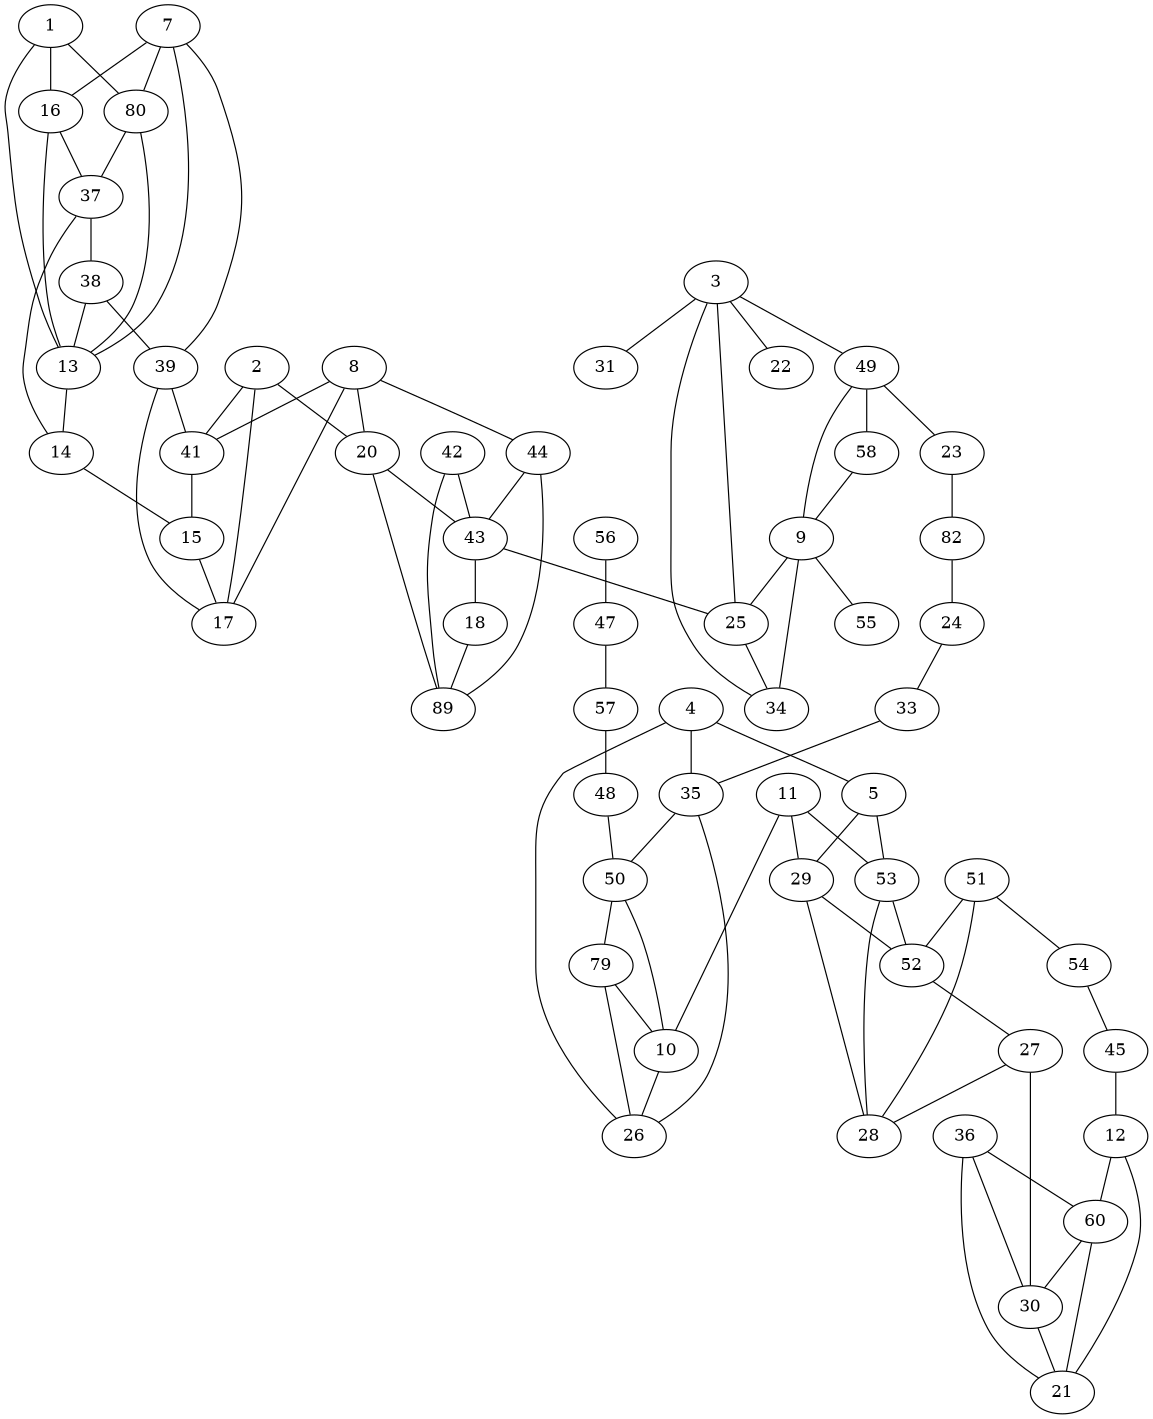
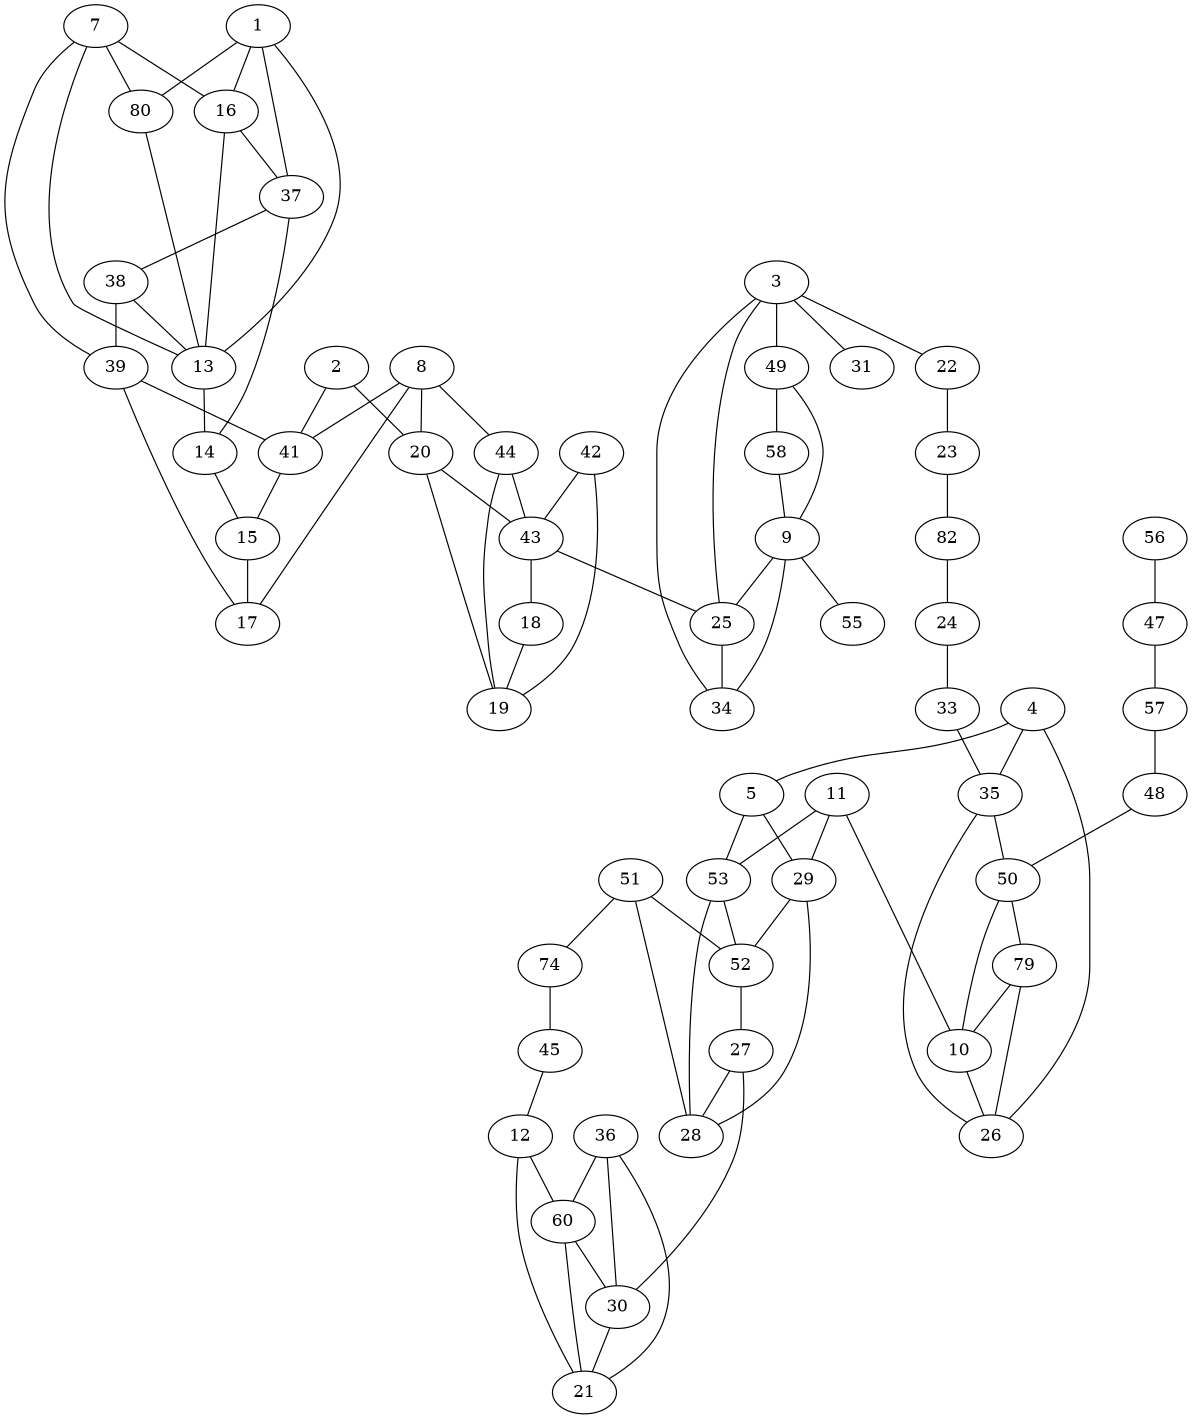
  graph {
    node [aaLength=5 sequence=RLDHFNQVT type=1]
    edge [distance0=0.0 frequency=1 type0=2]
    1 [aaLength=10 sequence=DLAKSREFYV type=0]
    13 [sequence=HVTEE]
    16 [aaLength=11 sequence=IVRCAYMEIVV]
    n4 [aaLength=11 label=80 sequence=IVRCAYMEIVV]
    14 [sequence=TIYLR]
    37 [sequence=HVTEE]
    15 [sequence=LVLRQ]
    38 [sequence=TIYLR]
    2 [aaLength=15 sequence=SPAEVDAAEAYYKEL type=0]
    17 [aaLength=9 sequence=AVAAFAYRV]
    20 [aaLength=4 sequence=TERR]
    41 [aaLength=9 sequence=AVAAFAYRV]
-   19 [sequence=SVRVE label=89]
+   19 [sequence=SVRVE]
    43 [sequence=SVRVE]
    25 [aaLength=9]
    18 [sequence=PYEFF]
    3 [aaLength=12 sequence=DVPRGRAYLEDL type=0]
    31 [aaLength=7 sequence=RVSEDIK]
    34 [aaLength=9]
    49 [aaLength=9]
    22 [aaLength=7 sequence=RVSEDIK]
    58 [aaLength=9]
    23 [aaLength=7 sequence=TYAAWMH]
    9 [aaLength=12 sequence=DVPRGRAYLEDL type=0]
    4 [aaLength=15 sequence=EKHNIIQICDKMGAL type=0]
    5 [aaLength=3 sequence=ISD type=0]
    26 [aaLength=8 sequence=RMHHVAFA]
    35 [aaLength=8 sequence=RMHHVAFA]
    29 [aaLength=7 sequence=IERGPGR]
    53 [aaLength=7 sequence=IERGPGR]
    50 [aaLength=8 sequence=RMHHVAFA]
    28 [aaLength=6 sequence=FYLYIL]
    52 [aaLength=6 sequence=FYLYIL]
    n34 [aaLength=8 label=79 sequence=RMHHVAFA]
    27 [aaLength=6 sequence=RIEIYT]
    21 [aaLength=4 sequence=ITWD]
    36 [aaLength=2 sequence=SL]
    60 [aaLength=2 sequence=SL]
    30 [aaLength=4 sequence=ITWD]
    7 [aaLength=10 sequence=DLAKSREFYV type=0]
    39 [sequence=LVLRQ]
    8 [aaLength=15 sequence=SPAEVDAAEAYYKEL type=0]
    44 [aaLength=4 sequence=TERR]
    55 [aaLength=7 sequence=RVSEDIK]
    10 [aaLength=15 sequence=EKHNIIQICDKMGAL type=0]
    11 [aaLength=3 sequence=ISD type=0]
    12 [aaLength=7 sequence=VPSWYTE type=0]
    n48 [aaLength=7 label=82 sequence=TYAAWMH]
    24 [sequence=TALTG]
    33 [sequence=TALTG]
    42 [sequence=PYEFF]
    45 [aaLength=4 sequence=ITWD]
    56 [aaLength=7 sequence=TYAAWMH]
    47 [aaLength=7 sequence=TYAAWMH]
    57 [sequence=TALTG]
    48 [sequence=TALTG]
    51 [aaLength=6 sequence=RIEIYT]
-   54 [aaLength=4 sequence=ITWD]
+   54 [aaLength=4 sequence=ITWD label=74]
    1 -- 13 [distance0=33.77705 type0=3]
    1 -- 16 [distance0=32.55594 type0=1]
    1 -- n4 [distance0=32.55594]
    13 -- 14 [distance0=8.0 distance1=3.0 frequency=2 type1=4]
    16 -- 13 [distance0=27.0 distance1=16.0 frequency=2 type1=4]
    16 -- 37 [distance0=27.0 type0=3]
    n4 -- 13 [distance0=27.0]
-   n4 -- 37 [distance0=27.0 type0=3]
+   1 -- 37 [distance0=27.0 type0=3]
    14 -- 15 [distance0=9.0 type0=4]
    37 -- 14 [distance0=8.0]
    37 -- 38 [distance0=8.0 distance1=3.0 frequency=2 type0=3 type1=4]
    15 -- 17 [distance0=9.0 distance1=4.0 frequency=2 type1=4]
    38 -- 13 [distance0=8.0]
    38 -- 39 [distance0=9.0 type0=4]
-   2 -- 17 [distance0=20.29835 type0=1]
    2 -- 20 [distance0=25.2195 distance1=3.0 frequency=2 type0=3 type1=4]
    2 -- 41 [distance0=20.29835]
    20 -- 19 [distance0=14.0 distance1=10.0 frequency=2 type1=4]
    20 -- 43 [distance0=14.0 type0=3]
    41 -- 15 [distance0=9.0]
    43 -- 25 [distance0=22.0 type0=4]
    43 -- 18 [distance0=10.0]
    25 -- 34 [type0=5]
    18 -- 19 [distance0=10.0]
    3 -- 25 [distance0=22.91745 type0=1]
    3 -- 31 [distance0=2.0 type0=4]
    3 -- 34 [distance0=22.91745]
    3 -- 49 [distance0=22.91745 type0=3]
    3 -- 22 [type0=5]
    49 -- 58 [type0=5]
-   49 -- 23 [distance0=5.0 type0=4]
+   22 -- 23 [distance0=5.0 type0=4]
    58 -- 9 [distance0=1.0 type0=4]
    23 -- n48 [type0=5]
    9 -- 25 [distance0=23.26823 type0=1]
    9 -- 34 [distance0=23.26823]
    9 -- 49 [distance0=23.26823 type0=3]
    9 -- 55 [distance0=2.0 type0=4]
    4 -- 5 [distance0=18.5952 distance1=1.0 frequency=2 type0=1 type1=4]
    4 -- 26 [distance0=18.95274]
    4 -- 35 [distance0=18.95274 type0=3]
    5 -- 29 [distance0=24.38737 distance1=1.0 frequency=2 type1=4]
    5 -- 53 [distance0=24.38737 type0=3]
    26 -- 35 [type0=1]
    35 -- 50
    29 -- 28 [distance0=13.0 distance1=6.0 frequency=2 type1=4]
    29 -- 52 [distance0=13.0 type0=3]
    53 -- 28 [distance0=13.0]
    53 -- 52 [distance0=13.0 distance1=6.0 frequency=2 type0=3 type1=4]
    50 -- n34 [distance1=0.0 frequency=2 type0=3 type1=5]
    52 -- 27 [distance0=11.0]
    n34 -- 26 [type0=1]
    n34 -- 10 [distance0=2.0 type0=4]
    27 -- 28 [distance0=11.0]
    27 -- 30 [distance0=12.0 type0=4]
    36 -- 21 [distance0=26.0]
    36 -- 60 [type0=1]
    36 -- 30 [distance0=26.0 type0=3]
    60 -- 21 [distance0=26.0]
    60 -- 30 [distance0=26.0 type0=3]
    30 -- 21 [type0=5]
    7 -- 13 [distance0=30.62043 type0=3]
    7 -- 16 [distance0=29.26792 type0=1]
    7 -- n4 [distance0=29.26792]
    7 -- 39 [distance0=5.0 type0=4]
    39 -- 17 [distance0=9.0]
    39 -- 41 [distance0=9.0 distance1=4.0 frequency=2 type0=3 type1=4]
    8 -- 17 [distance0=17.76013 type0=1]
    8 -- 20 [distance0=23.22547 type0=3]
    8 -- 41 [distance0=17.76013]
    8 -- 44 [distance0=3.0 type0=4]
    44 -- 19 [distance0=14.0]
    44 -- 43 [distance0=14.0 distance1=10.0 frequency=2 type0=3 type1=4]
    10 -- 26 [distance0=16.31108 type0=1]
    10 -- 50 [distance0=16.31108 type0=3]
    11 -- 29 [distance0=22.00652]
    11 -- 53 [distance0=22.00652 distance1=1.0 frequency=2 type0=3 type1=4]
    11 -- 10 [distance0=18.58387 type0=1]
    12 -- 21 [distance0=31.45712 type0=3]
    12 -- 60 [distance0=27.01019 distance1=1.0 frequency=2 type1=4]
    n48 -- 24 [distance0=7.0 type0=4]
    24 -- 33 [type0=5]
    33 -- 35 [distance0=4.0 type0=4]
    42 -- 19 [distance0=10.0]
    42 -- 43 [distance0=10.0 type0=3]
    45 -- 12 [distance0=14.0 type0=4]
    56 -- 47 [type0=5]
    47 -- 57 [distance0=7.0 type0=4]
    57 -- 48 [type0=5]
    48 -- 50 [distance0=4.0 type0=4]
    51 -- 28 [distance0=11.0]
    51 -- 52 [distance0=11.0 type0=3]
    51 -- 54 [distance0=12.0 type0=4]
    54 -- 45 [type0=5]
  }
